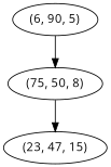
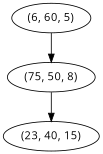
  digraph {
    fontname="Open Sans"
    node [fontname="Open Sans"]
    edge [fontname="Open Sans"]
    n1 [label="(75, 50, 8)"]
-   "(6, 60, 5)" [label="(6, 90, 5)"]
-   "(23, 40, 15)" [label="(23, 47, 15)"]
+   "(6, 60, 5)"
+   "(23, 40, 15)"
    n1 -> "(23, 40, 15)"
    "(6, 60, 5)" -> n1
  }
